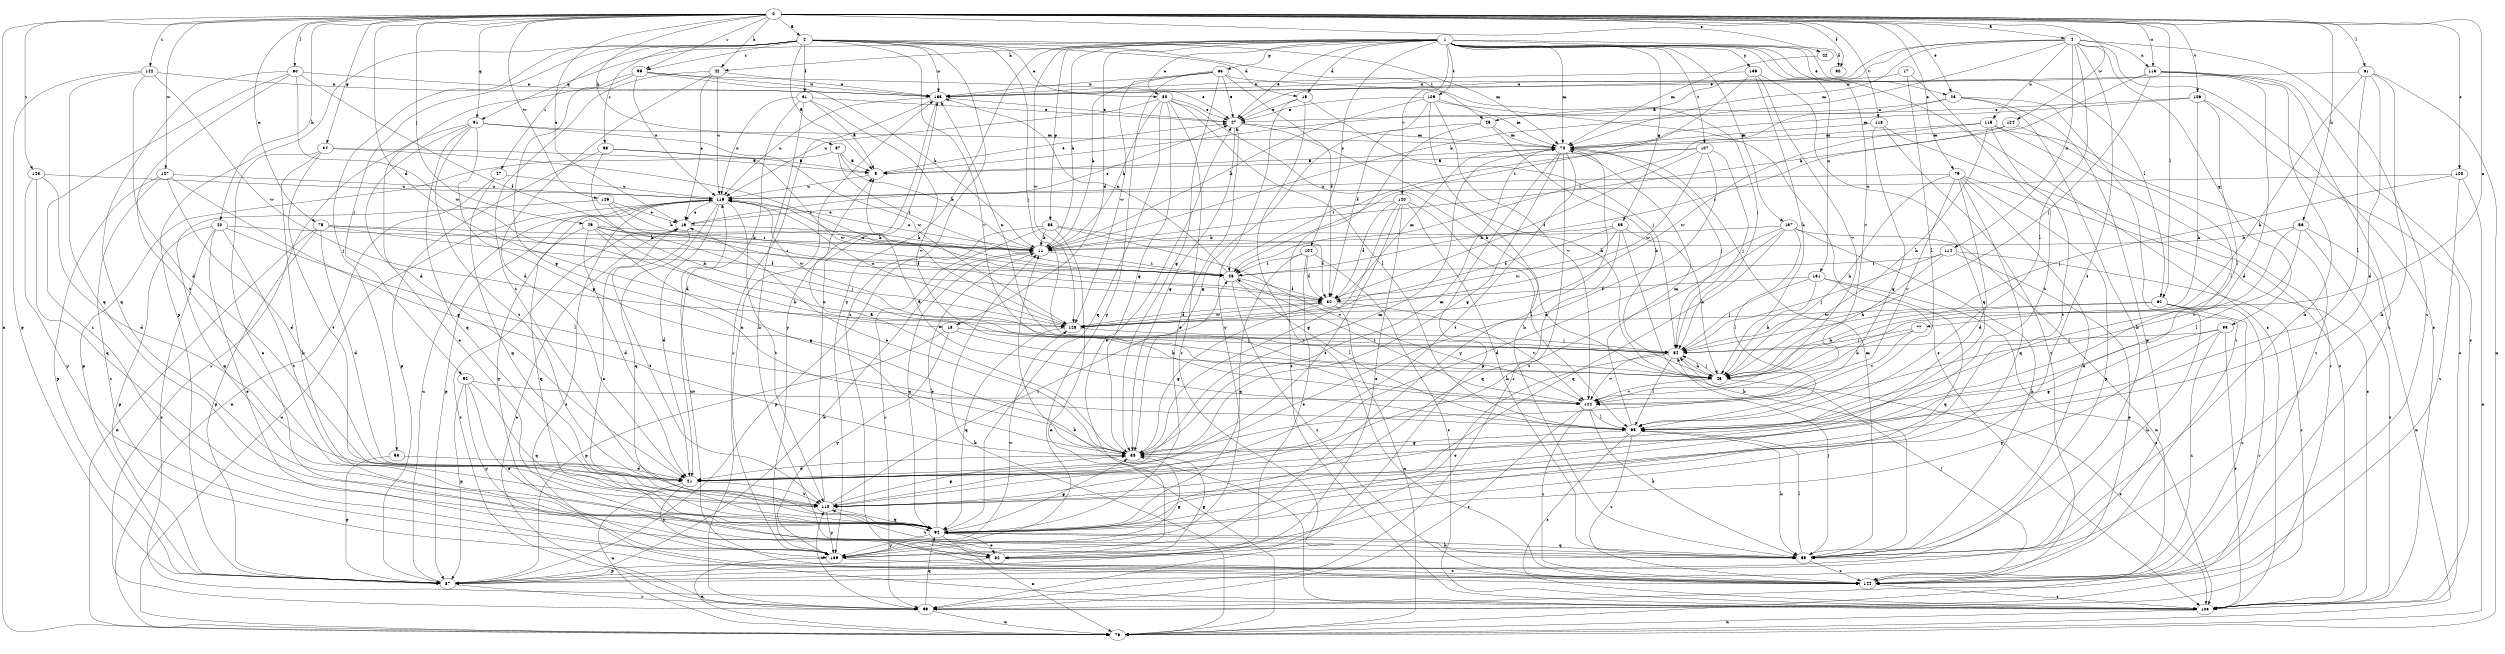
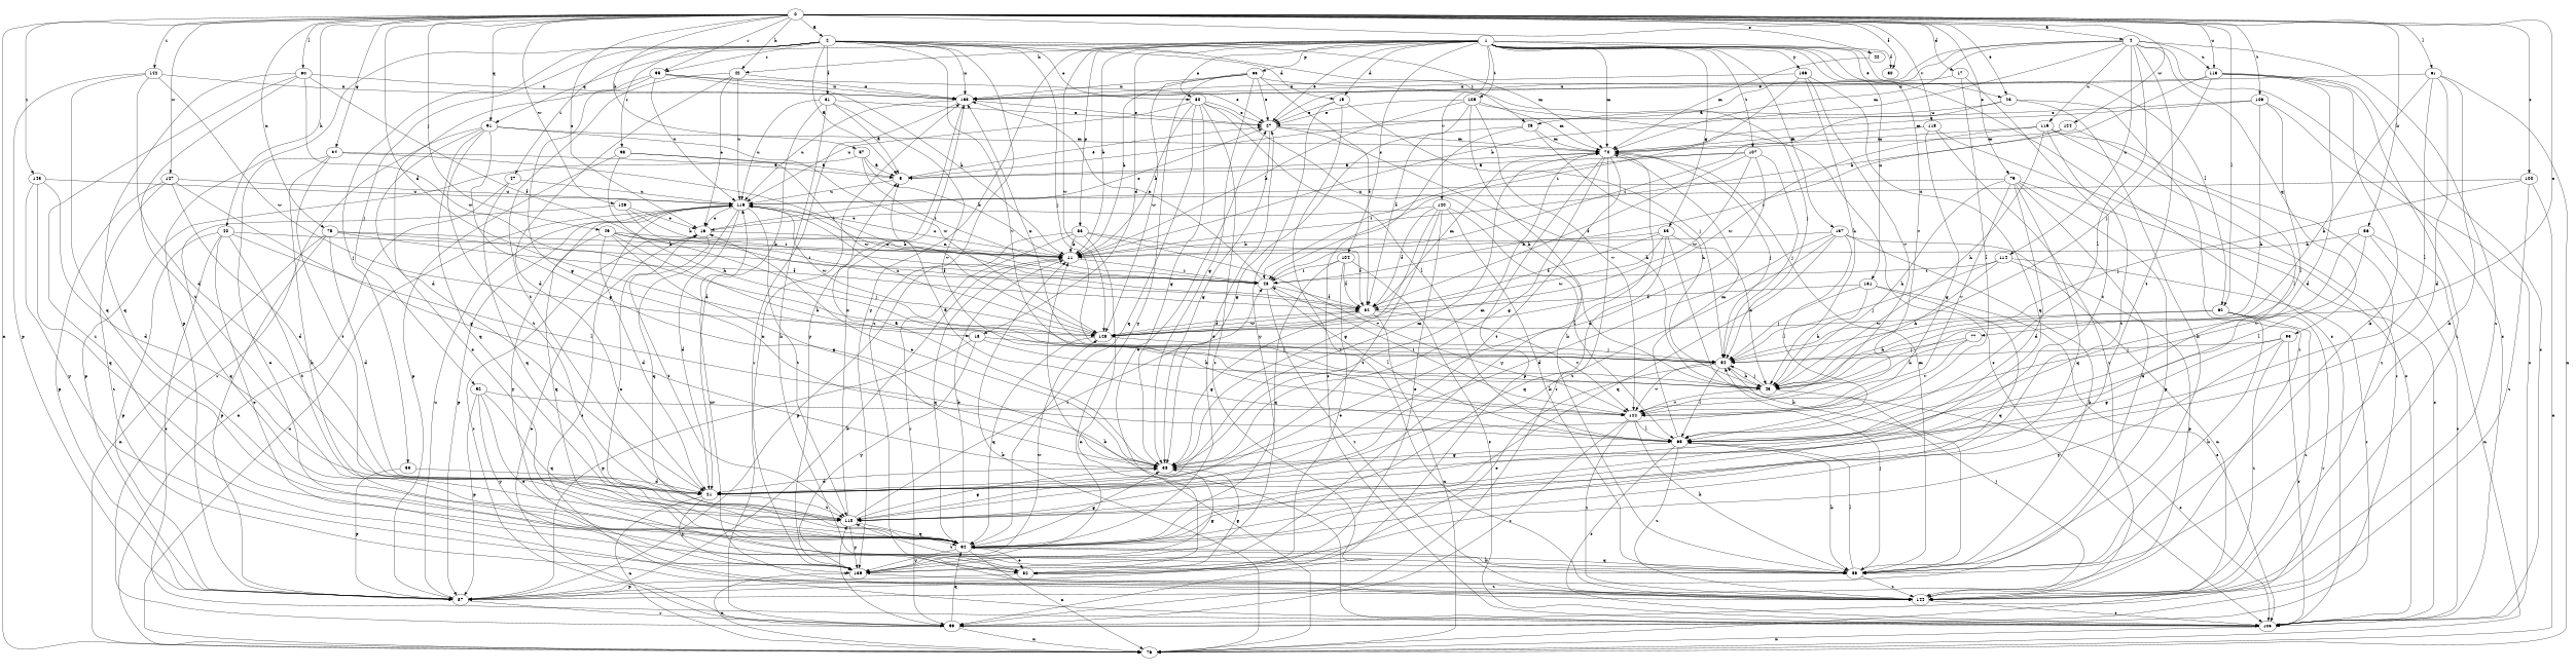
  strict digraph {
    0
    2
    4
    16
    17
    18
    22
    23
    30
    34
    40
    42
    49
    56
    57
    60
    61
    62
    75
    76
    77
    79
    91
    95
    100
    106
    113
    118
    124
    126
    127
    142
    143
    19
    70
    80
    122
    5
    31
    45
    47
    52
    53
    54
    87
    98
    133
    144
    11
    27
    105
    65
    93
    110
    114
    115
    99
    139
    43
    48
    59
    82
    116
    21
    94
    38
    32
    128
    1
    35
    83
    85
    104
    107
    109
    120
    131
    136
    137
    0 -> 2 [label=a]
    0 -> 4 [label=a]
    0 -> 16 [label=c]
+   0 -> 17 [label=d]
    0 -> 18 [label=d]
    0 -> 22 [label=e]
    0 -> 23 [label=e]
    0 -> 30 [label=f]
    0 -> 34 [label=g]
    0 -> 40 [label=h]
    0 -> 42 [label=h]
    0 -> 49 [label=j]
    0 -> 56 [label=k]
    0 -> 57 [label=k]
    0 -> 60 [label=l]
    0 -> 61 [label=l]
    0 -> 62 [label=l]
    0 -> 75 [label=n]
    0 -> 76 [label=n]
    0 -> 77 [label=o]
    0 -> 79 [label=o]
    0 -> 91 [label=q]
    0 -> 95 [label=r]
    0 -> 100 [label=s]
    0 -> 106 [label=t]
    0 -> 113 [label=u]
    0 -> 118 [label=v]
    0 -> 124 [label=w]
    0 -> 126 [label=w]
    0 -> 127 [label=w]
    0 -> 142 [label=z]
    0 -> 143 [label=z]
    2 -> 95 [label=r]
    2 -> 19 [label=d]
    2 -> 70 [label=m]
    2 -> 80 [label=o]
    2 -> 122 [label=v]
    2 -> 5 [label=a]
    2 -> 31 [label=f]
    2 -> 45 [label=i]
    2 -> 47 [label=i]
    2 -> 52 [label=j]
    2 -> 53 [label=j]
    2 -> 54 [label=j]
    2 -> 87 [label=p]
    2 -> 98 [label=r]
    2 -> 133 [label=x]
    2 -> 144 [label=z]
    4 -> 113 [label=u]
    4 -> 70 [label=m]
    4 -> 5 [label=a]
    4 -> 144 [label=z]
    4 -> 11 [label=b]
    4 -> 27 [label=e]
    4 -> 105 [label=s]
    4 -> 65 [label=l]
    4 -> 93 [label=q]
    4 -> 110 [label=t]
    4 -> 114 [label=u]
    4 -> 115 [label=u]
-   16 -> 11 [label=b]
+   16 -> 11 [label=n]
    16 -> 27 [label=e]
    16 -> 110 [label=t]
    16 -> 99 [label=r]
    17 -> 133 [label=x]
    17 -> 65 [label=l]
    17 -> 110 [label=t]
    18 -> 54 [label=j]
    18 -> 87 [label=p]
    18 -> 139 [label=y]
    18 -> 43 [label=h]
    22 -> 70 [label=m]
    23 -> 45 [label=u]
-   23 -> 87 [label=p]
    23 -> 144 [label=z]
    23 -> 48 [label=i]
    23 -> 59 [label=k]
    34 -> 5 [label=a]
    34 -> 110 [label=t]
    34 -> 48 [label=i]
    34 -> 59 [label=k]
    34 -> 82 [label=o]
    40 -> 87 [label=p]
    40 -> 11 [label=b]
    40 -> 105 [label=s]
    40 -> 65 [label=l]
    40 -> 110 [label=t]
    40 -> 82 [label=o]
    42 -> 16 [label=c]
    42 -> 133 [label=x]
    42 -> 110 [label=t]
    42 -> 116 [label=u]
    42 -> 21 [label=d]
    49 -> 54 [label=j]
    49 -> 11 [label=b]
    49 -> 43 [label=h]
    49 -> 21 [label=d]
    49 -> 94 [label=q]
    49 -> 38 [label=g]
    49 -> 32 [label=f]
    56 -> 76 [label=n]
    56 -> 122 [label=v]
    56 -> 11 [label=b]
    56 -> 105 [label=s]
    56 -> 65 [label=l]
    57 -> 5 [label=a]
    57 -> 87 [label=p]
    57 -> 11 [label=b]
    57 -> 48 [label=i]
    60 -> 133 [label=x]
    60 -> 144 [label=z]
    60 -> 110 [label=t]
    60 -> 94 [label=q]
    60 -> 32 [label=f]
    60 -> 128 [label=w]
    61 -> 76 [label=n]
    61 -> 133 [label=x]
    61 -> 65 [label=l]
    61 -> 43 [label=h]
    61 -> 59 [label=k]
    61 -> 21 [label=d]
    62 -> 144 [label=z]
    62 -> 99 [label=r]
    62 -> 43 [label=h]
    62 -> 59 [label=k]
    62 -> 128 [label=w]
    75 -> 76 [label=n]
    75 -> 87 [label=p]
    75 -> 11 [label=b]
    75 -> 48 [label=i]
    75 -> 21 [label=d]
    75 -> 32 [label=f]
    76 -> 11 [label=b]
    76 -> 116 [label=u]
    77 -> 122 [label=v]
    77 -> 54 [label=j]
    77 -> 43 [label=h]
    79 -> 122 [label=v]
    79 -> 87 [label=p]
    79 -> 105 [label=s]
    79 -> 43 [label=h]
    79 -> 59 [label=k]
    79 -> 116 [label=u]
    79 -> 21 [label=d]
    79 -> 94 [label=q]
    91 -> 70 [label=m]
    91 -> 110 [label=t]
    91 -> 99 [label=r]
    91 -> 82 [label=o]
    91 -> 94 [label=q]
    91 -> 38 [label=g]
    91 -> 128 [label=w]
    95 -> 133 [label=x]
    95 -> 11 [label=b]
    95 -> 27 [label=e]
    95 -> 116 [label=u]
    95 -> 21 [label=d]
    95 -> 38 [label=g]
    100 -> 76 [label=n]
    100 -> 54 [label=j]
    100 -> 144 [label=z]
    100 -> 116 [label=u]
    106 -> 70 [label=m]
    106 -> 27 [label=e]
    106 -> 105 [label=s]
    106 -> 65 [label=l]
    106 -> 43 [label=h]
    113 -> 54 [label=j]
    113 -> 133 [label=x]
    113 -> 144 [label=z]
    113 -> 11 [label=b]
    113 -> 105 [label=s]
    113 -> 59 [label=k]
    113 -> 21 [label=d]
    118 -> 70 [label=m]
    118 -> 144 [label=z]
    118 -> 105 [label=s]
    118 -> 38 [label=g]
    124 -> 70 [label=m]
    124 -> 65 [label=l]
    124 -> 48 [label=i]
    126 -> 16 [label=c]
    126 -> 11 [label=b]
    126 -> 48 [label=i]
    126 -> 94 [label=q]
    127 -> 87 [label=p]
    127 -> 144 [label=z]
    127 -> 116 [label=u]
    127 -> 21 [label=d]
    127 -> 38 [label=g]
    142 -> 87 [label=p]
    142 -> 133 [label=x]
    142 -> 21 [label=d]
    142 -> 94 [label=q]
    142 -> 128 [label=w]
    143 -> 139 [label=y]
    143 -> 116 [label=u]
    143 -> 21 [label=d]
    143 -> 94 [label=q]
    19 -> 54 [label=j]
    19 -> 144 [label=z]
    19 -> 27 [label=e]
    19 -> 139 [label=y]
    70 -> 5 [label=a]
    70 -> 54 [label=j]
    70 -> 87 [label=p]
    70 -> 110 [label=t]
    70 -> 99 [label=r]
    70 -> 139 [label=y]
    70 -> 38 [label=g]
    80 -> 11 [label=b]
    80 -> 27 [label=e]
    80 -> 65 [label=l]
    80 -> 99 [label=r]
    80 -> 43 [label=h]
    80 -> 116 [label=u]
    80 -> 94 [label=q]
    80 -> 38 [label=g]
    122 -> 144 [label=z]
    122 -> 65 [label=l]
    122 -> 99 [label=r]
    122 -> 48 [label=i]
    122 -> 59 [label=k]
    5 -> 27 [label=e]
    5 -> 116 [label=u]
    31 -> 122 [label=v]
    31 -> 5 [label=a]
    31 -> 27 [label=e]
    31 -> 59 [label=k]
    31 -> 116 [label=u]
    31 -> 21 [label=d]
    45 -> 70 [label=m]
    45 -> 105 [label=s]
    45 -> 43 [label=h]
    45 -> 38 [label=g]
    47 -> 76 [label=n]
    47 -> 116 [label=u]
    47 -> 94 [label=q]
    52 -> 122 [label=v]
    52 -> 87 [label=p]
    52 -> 139 [label=y]
    52 -> 82 [label=o]
    52 -> 94 [label=q]
    53 -> 87 [label=p]
    53 -> 21 [label=d]
    54 -> 122 [label=v]
    54 -> 133 [label=x]
    54 -> 65 [label=l]
    54 -> 43 [label=h]
    54 -> 82 [label=o]
    87 -> 11 [label=b]
    87 -> 99 [label=r]
    87 -> 116 [label=u]
    98 -> 5 [label=a]
    98 -> 87 [label=p]
    98 -> 43 [label=h]
    98 -> 128 [label=w]
    133 -> 27 [label=e]
    133 -> 99 [label=r]
    133 -> 139 [label=y]
    133 -> 116 [label=u]
    144 -> 54 [label=j]
    144 -> 105 [label=s]
    144 -> 116 [label=u]
    11 -> 48 [label=i]
    11 -> 116 [label=u]
    11 -> 94 [label=q]
    27 -> 70 [label=m]
    27 -> 43 [label=h]
    27 -> 38 [label=g]
    105 -> 76 [label=n]
    105 -> 11 [label=b]
    65 -> 70 [label=m]
    65 -> 5 [label=a]
    65 -> 144 [label=z]
    65 -> 105 [label=s]
    65 -> 59 [label=k]
    65 -> 38 [label=g]
    93 -> 54 [label=j]
    93 -> 144 [label=z]
    93 -> 105 [label=s]
    93 -> 139 [label=y]
    93 -> 38 [label=g]
    110 -> 133 [label=x]
    110 -> 139 [label=y]
    110 -> 48 [label=i]
    110 -> 94 [label=q]
    110 -> 38 [label=g]
    114 -> 54 [label=j]
    114 -> 87 [label=p]
    114 -> 99 [label=r]
    114 -> 43 [label=h]
    114 -> 48 [label=i]
    115 -> 70 [label=m]
    115 -> 144 [label=z]
    115 -> 110 [label=t]
    115 -> 99 [label=r]
    115 -> 43 [label=h]
    115 -> 128 [label=w]
    99 -> 16 [label=c]
    99 -> 76 [label=n]
    99 -> 110 [label=t]
    99 -> 94 [label=q]
    139 -> 76 [label=n]
    139 -> 133 [label=x]
    139 -> 144 [label=z]
    139 -> 38 [label=g]
    139 -> 128 [label=w]
    43 -> 122 [label=v]
    43 -> 54 [label=j]
    43 -> 105 [label=s]
    48 -> 133 [label=x]
    48 -> 144 [label=z]
    48 -> 65 [label=l]
    48 -> 116 [label=u]
    48 -> 32 [label=f]
    59 -> 70 [label=m]
    59 -> 54 [label=j]
    59 -> 144 [label=z]
    59 -> 65 [label=l]
    59 -> 110 [label=t]
    59 -> 94 [label=q]
    82 -> 87 [label=p]
    82 -> 27 [label=e]
    82 -> 38 [label=g]
    116 -> 16 [label=c]
    116 -> 87 [label=p]
    116 -> 105 [label=s]
    116 -> 110 [label=t]
    116 -> 139 [label=y]
    116 -> 21 [label=d]
    116 -> 94 [label=q]
    116 -> 128 [label=w]
    21 -> 76 [label=n]
    21 -> 70 [label=m]
    21 -> 110 [label=t]
    21 -> 139 [label=y]
    94 -> 16 [label=c]
    94 -> 76 [label=n]
    94 -> 11 [label=b]
    94 -> 27 [label=e]
    94 -> 139 [label=y]
    94 -> 59 [label=k]
    94 -> 82 [label=o]
    94 -> 38 [label=g]
    38 -> 16 [label=c]
    38 -> 70 [label=m]
    38 -> 5 [label=a]
    38 -> 21 [label=d]
    32 -> 76 [label=n]
    32 -> 70 [label=m]
    32 -> 122 [label=v]
    32 -> 38 [label=g]
    32 -> 128 [label=w]
    128 -> 54 [label=j]
    128 -> 116 [label=u]
    128 -> 94 [label=q]
    128 -> 32 [label=f]
    1 -> 18 [label=d]
    1 -> 23 [label=e]
    1 -> 30 [label=f]
    1 -> 42 [label=h]
    1 -> 62 [label=l]
    1 -> 91 [label=q]
    1 -> 19 [label=d]
    1 -> 70 [label=m]
    1 -> 80 [label=o]
    1 -> 122 [label=v]
    1 -> 11 [label=b]
    1 -> 27 [label=e]
    1 -> 105 [label=s]
    1 -> 139 [label=y]
    1 -> 128 [label=w]
    1 -> 35 [label=g]
    1 -> 83 [label=p]
    1 -> 85 [label=p]
    1 -> 104 [label=s]
    1 -> 107 [label=t]
    1 -> 109 [label=t]
    1 -> 120 [label=v]
    1 -> 131 [label=x]
    1 -> 136 [label=y]
    1 -> 137 [label=y]
    35 -> 11 [label=b]
    35 -> 43 [label=h]
    35 -> 59 [label=k]
    35 -> 94 [label=q]
    35 -> 32 [label=f]
    35 -> 128 [label=w]
    83 -> 76 [label=n]
    83 -> 122 [label=v]
    83 -> 87 [label=p]
    83 -> 11 [label=b]
    83 -> 99 [label=r]
    83 -> 32 [label=f]
    85 -> 54 [label=j]
    85 -> 133 [label=x]
    85 -> 11 [label=b]
    85 -> 27 [label=e]
    85 -> 139 [label=y]
    85 -> 38 [label=g]
    85 -> 32 [label=f]
    85 -> 128 [label=w]
    104 -> 105 [label=s]
    104 -> 48 [label=i]
    104 -> 82 [label=o]
    104 -> 94 [label=q]
    104 -> 32 [label=f]
    107 -> 5 [label=a]
    107 -> 54 [label=j]
    107 -> 48 [label=i]
    107 -> 21 [label=d]
    107 -> 32 [label=f]
    107 -> 128 [label=w]
    109 -> 70 [label=m]
    109 -> 122 [label=v]
    109 -> 11 [label=b]
    109 -> 27 [label=e]
    109 -> 105 [label=s]
    109 -> 59 [label=k]
    109 -> 32 [label=f]
    120 -> 16 [label=c]
    120 -> 65 [label=l]
    120 -> 110 [label=t]
    120 -> 59 [label=k]
    120 -> 82 [label=o]
    120 -> 38 [label=g]
    120 -> 32 [label=f]
    131 -> 54 [label=j]
    131 -> 105 [label=s]
    131 -> 43 [label=h]
    131 -> 94 [label=q]
    131 -> 32 [label=f]
    136 -> 122 [label=v]
    136 -> 133 [label=x]
    136 -> 43 [label=h]
    136 -> 48 [label=i]
    136 -> 94 [label=q]
    137 -> 76 [label=n]
    137 -> 11 [label=b]
    137 -> 65 [label=l]
    137 -> 110 [label=t]
    137 -> 59 [label=k]
    137 -> 21 [label=d]
    137 -> 94 [label=q]
  }
